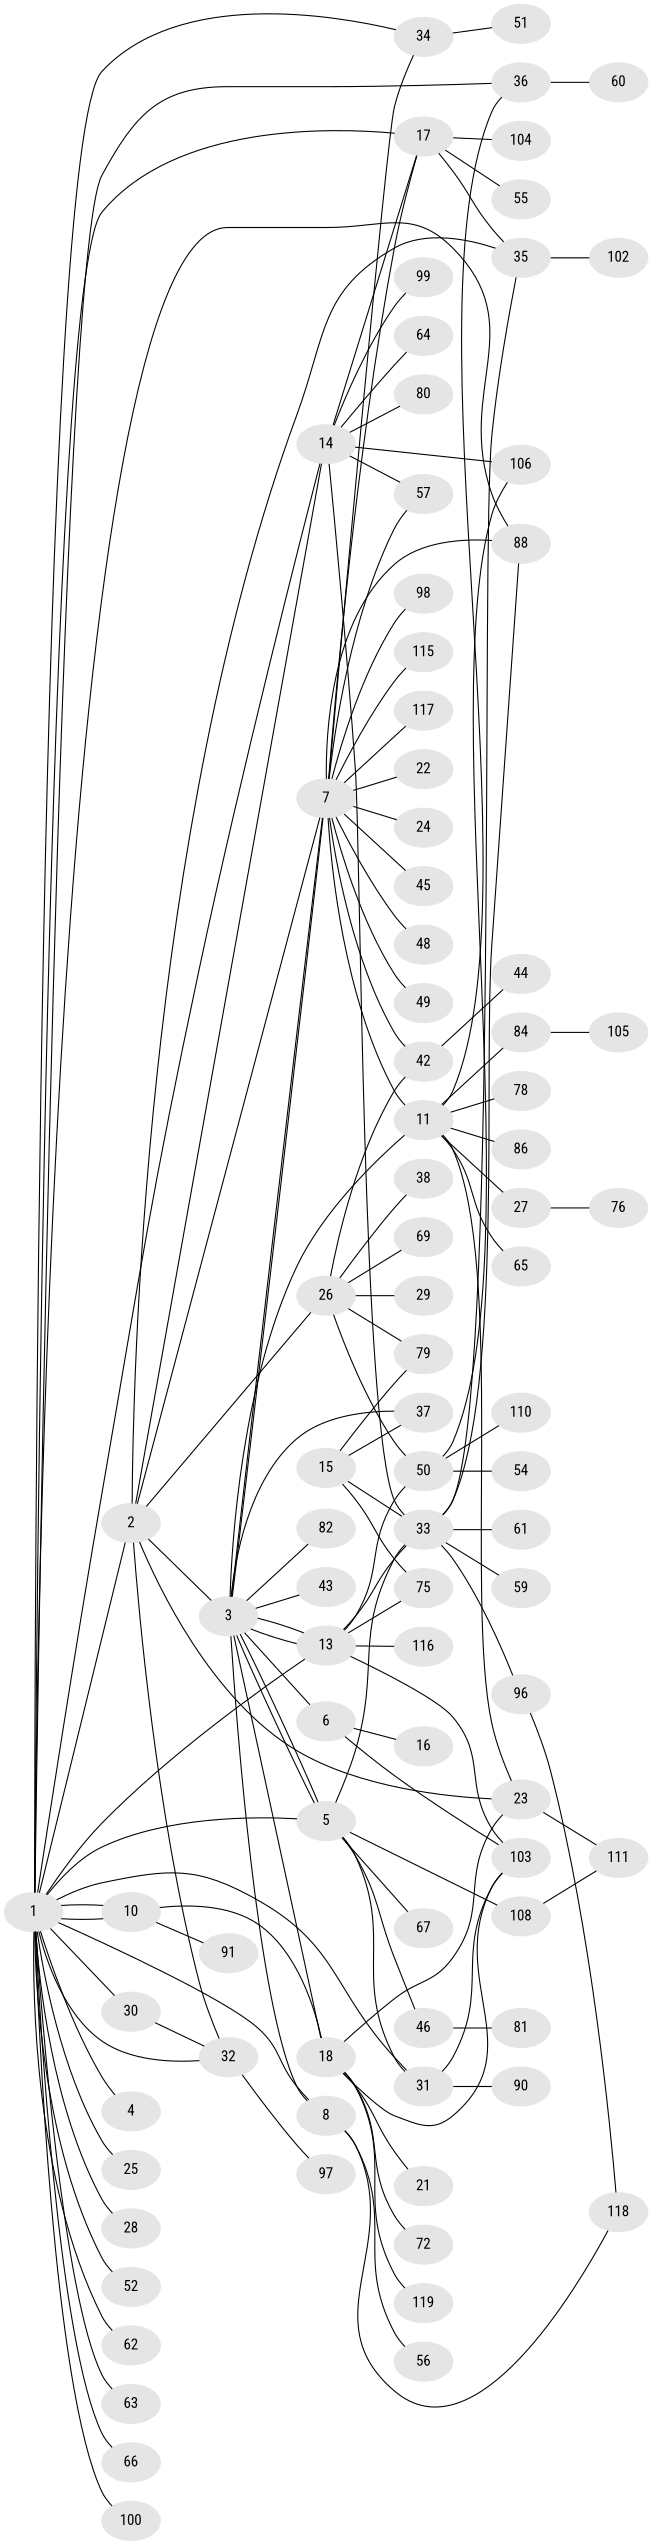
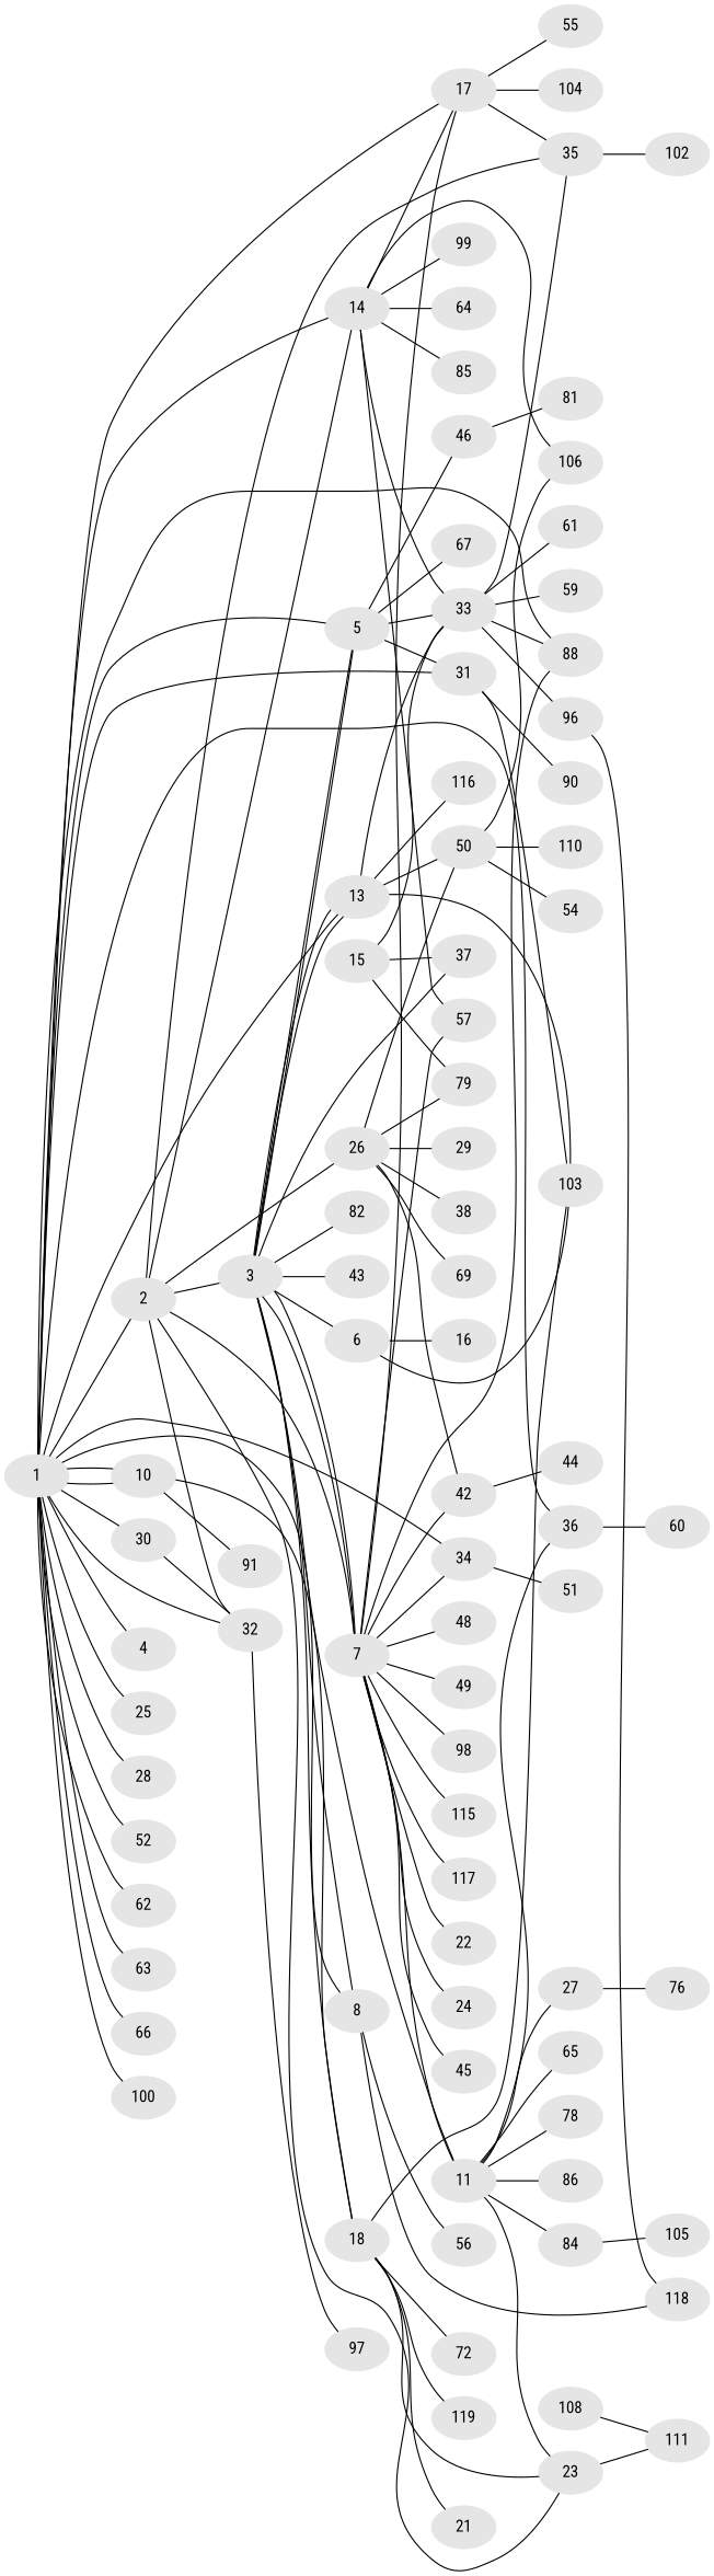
  graph {
    fontname="Roboto Condensed"
    rankdir=LR
    node [color=gray90 fontname="Roboto Condensed" style=filled]
    edge [fontname="Roboto Condensed"]
    1 [super="+94"]
    2 [super="+113"]
    4 [super="+77"]
    5 [super="+83"]
    8 [super="+101"]
    10 [super="+12"]
    13 [super="+70"]
    14 [super="+41"]
    17 [super="+40"]
    25
    28
    30 [super="+74"]
    31
    32 [super="+114"]
    34
    36
    52
    62
    63
    66
    n21 [label=88]
    100
    3 [super="+53"]
    7 [super="+19"]
    23 [super="+97"]
    26 [super="+93"]
    35 [super="+92"]
    33 [super="+39"]
    46
    67
    108
    56
    118
    18 [super="+107"]
    91
    103
    50 [super="+80"]
-   75
    116
    57 [super="+73"]
    64
-   85 [label=80]
+   85
    99
    106
    55 [super="+88"]
    104
    90 [super="+95"]
    n48 [label=97]
    51 [super="+58"]
    60 [super="+71"]
    6 [super="+9"]
    11 [super="+20"]
    37
    43 [super="+112"]
    82
    22
    24
    42 [super="+109"]
    45
    48
    49
    98
    115
    117
    111
    79
    29
    38
    69
    102
    16
    27
    65
    78
    84
    86
    21
    72 [super="+89"]
    119
    59
    61
    96
    81
    15 [super="+68"]
    44
    76
    105
    54
    110
    1 -- 2
    1 -- 4 [weight=2]
    1 -- 5 [weight=2]
    1 -- 8
    1 -- 10 [weight=2]
    1 -- 10
    1 -- 13
    1 -- 14
    1 -- 17 [weight=2]
    1 -- 25
    1 -- 28
    1 -- 30
    1 -- 31
    1 -- 32
    1 -- 34
    1 -- 36
    1 -- 52
    1 -- 62
    1 -- 63
    1 -- 66
    1 -- n21
    1 -- 100
    2 -- 14
    2 -- 32
    2 -- 3
    2 -- 7
    2 -- 23
    2 -- 26
    2 -- 35
    5 -- 31
    5 -- 33
    5 -- 46
    5 -- 67
-   5 -- 108
    8 -- 56
    8 -- 118
    10 -- 18
    10 -- 91
    13 -- 33
    13 -- 103
    13 -- 50
-   13 -- 75
    13 -- 116
    14 -- 17
    14 -- 33
    14 -- 57
    14 -- 64
    14 -- 85
    14 -- 99
    14 -- 106
    17 -- 35
    17 -- 55
    17 -- 104
    30 -- 32
    31 -- 103
    31 -- 90
    32 -- n48
    34 -- 51
    36 -- 60
    3 -- 5
    3 -- 5
    3 -- 8
    3 -- 13
    3 -- 13
    3 -- 7
    3 -- 7
    3 -- 18
    3 -- 6
    3 -- 11
    3 -- 37
    3 -- 43
    3 -- 82
    7 -- 17
    7 -- 34
    7 -- n21
    7 -- 57
    7 -- 11
    7 -- 22
    7 -- 24
    7 -- 42
    7 -- 45
    7 -- 48
    7 -- 49
    7 -- 98
    7 -- 115
    7 -- 117 [weight=2]
    23 -- 111
    26 -- 50
    26 -- 42
    26 -- 79
    26 -- 29
    26 -- 38
    26 -- 69
    35 -- 102
    33 -- n21
    33 -- 35
    33 -- 59
    33 -- 61
    33 -- 96
    46 -- 81
    108 -- 111
    18 -- 23
    18 -- 103
    18 -- 21
    18 -- 72
    18 -- 119
    50 -- 106
    50 -- 54
    50 -- 110
    6 -- 103
    6 -- 16
    11 -- 36
    11 -- 23
    11 -- 27
    11 -- 65
    11 -- 78
    11 -- 84
    11 -- 86
    42 -- 44
    27 -- 76
    84 -- 105
    96 -- 118
    15 -- 33
-   15 -- 75
    15 -- 37
    15 -- 79
  }
